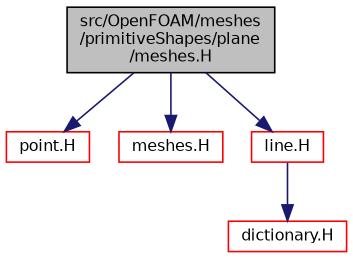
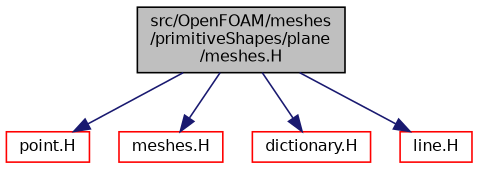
  digraph {
    node [color=red fontname=Helvetica fontsize=10 shape=record]
    edge [color=midnightblue fontname=Helvetica fontsize=10 labelfontname=Helvetica labelfontsize=10 style=solid]
    n1 [color=black fillcolor=grey75 fontcolor=black height=0.2 label="src/OpenFOAM/meshes\l/primitiveShapes/plane\l/meshes.H" style=filled width=0.4]
    n2 [height=0.2 label="point.H" width=0.4]
    n3 [height=0.2 label="meshes.H" width=0.4]
    n4 [height=0.2 label="dictionary.H" width=0.4]
    n5 [height=0.2 label="line.H" width=0.4]
    n1 -> n2
    n1 -> n3
-   n5 -> n4
+   n1 -> n4
    n1 -> n5
  }
